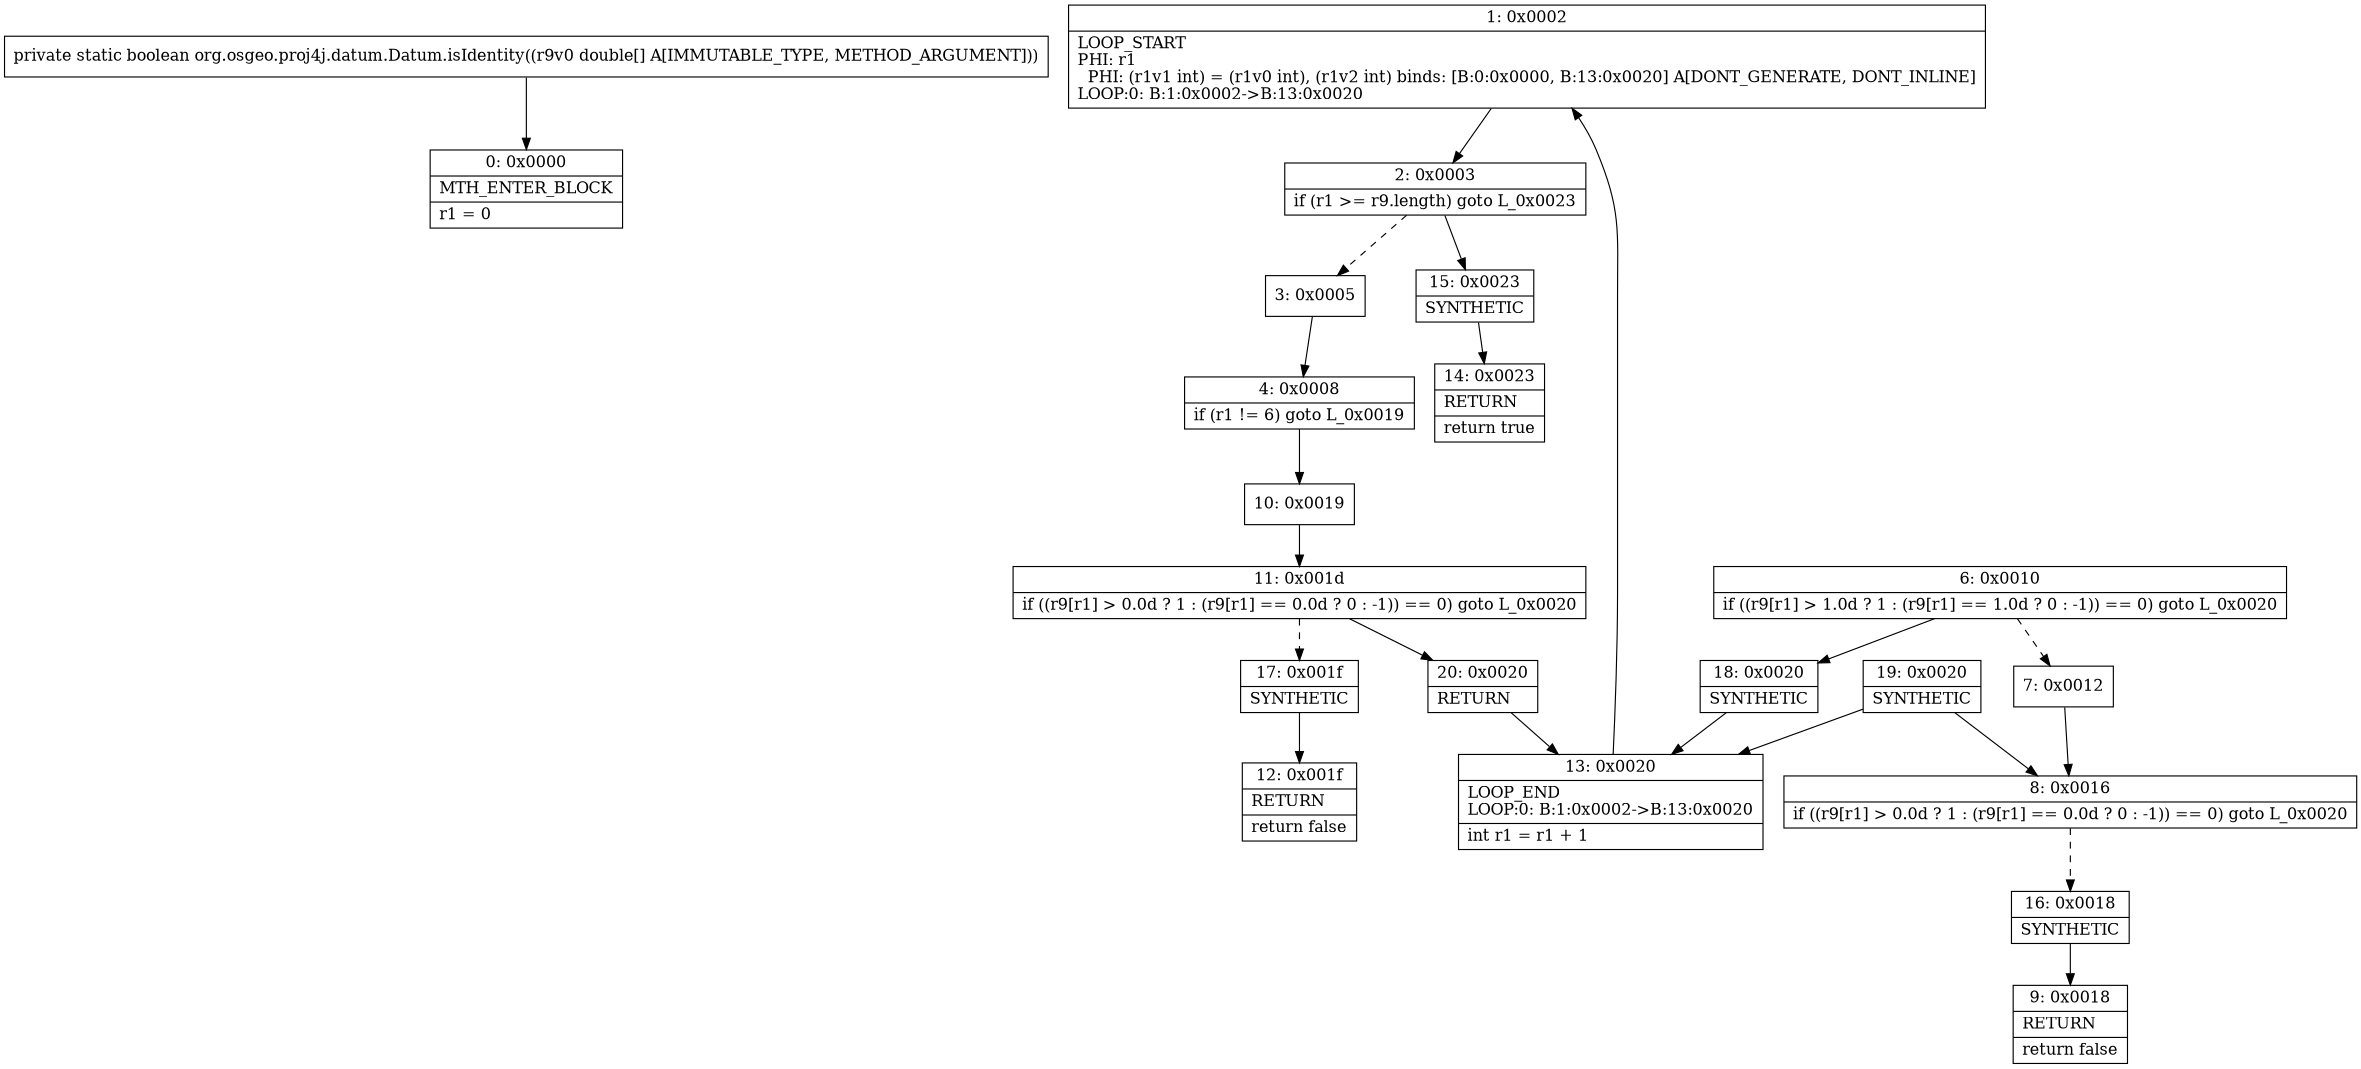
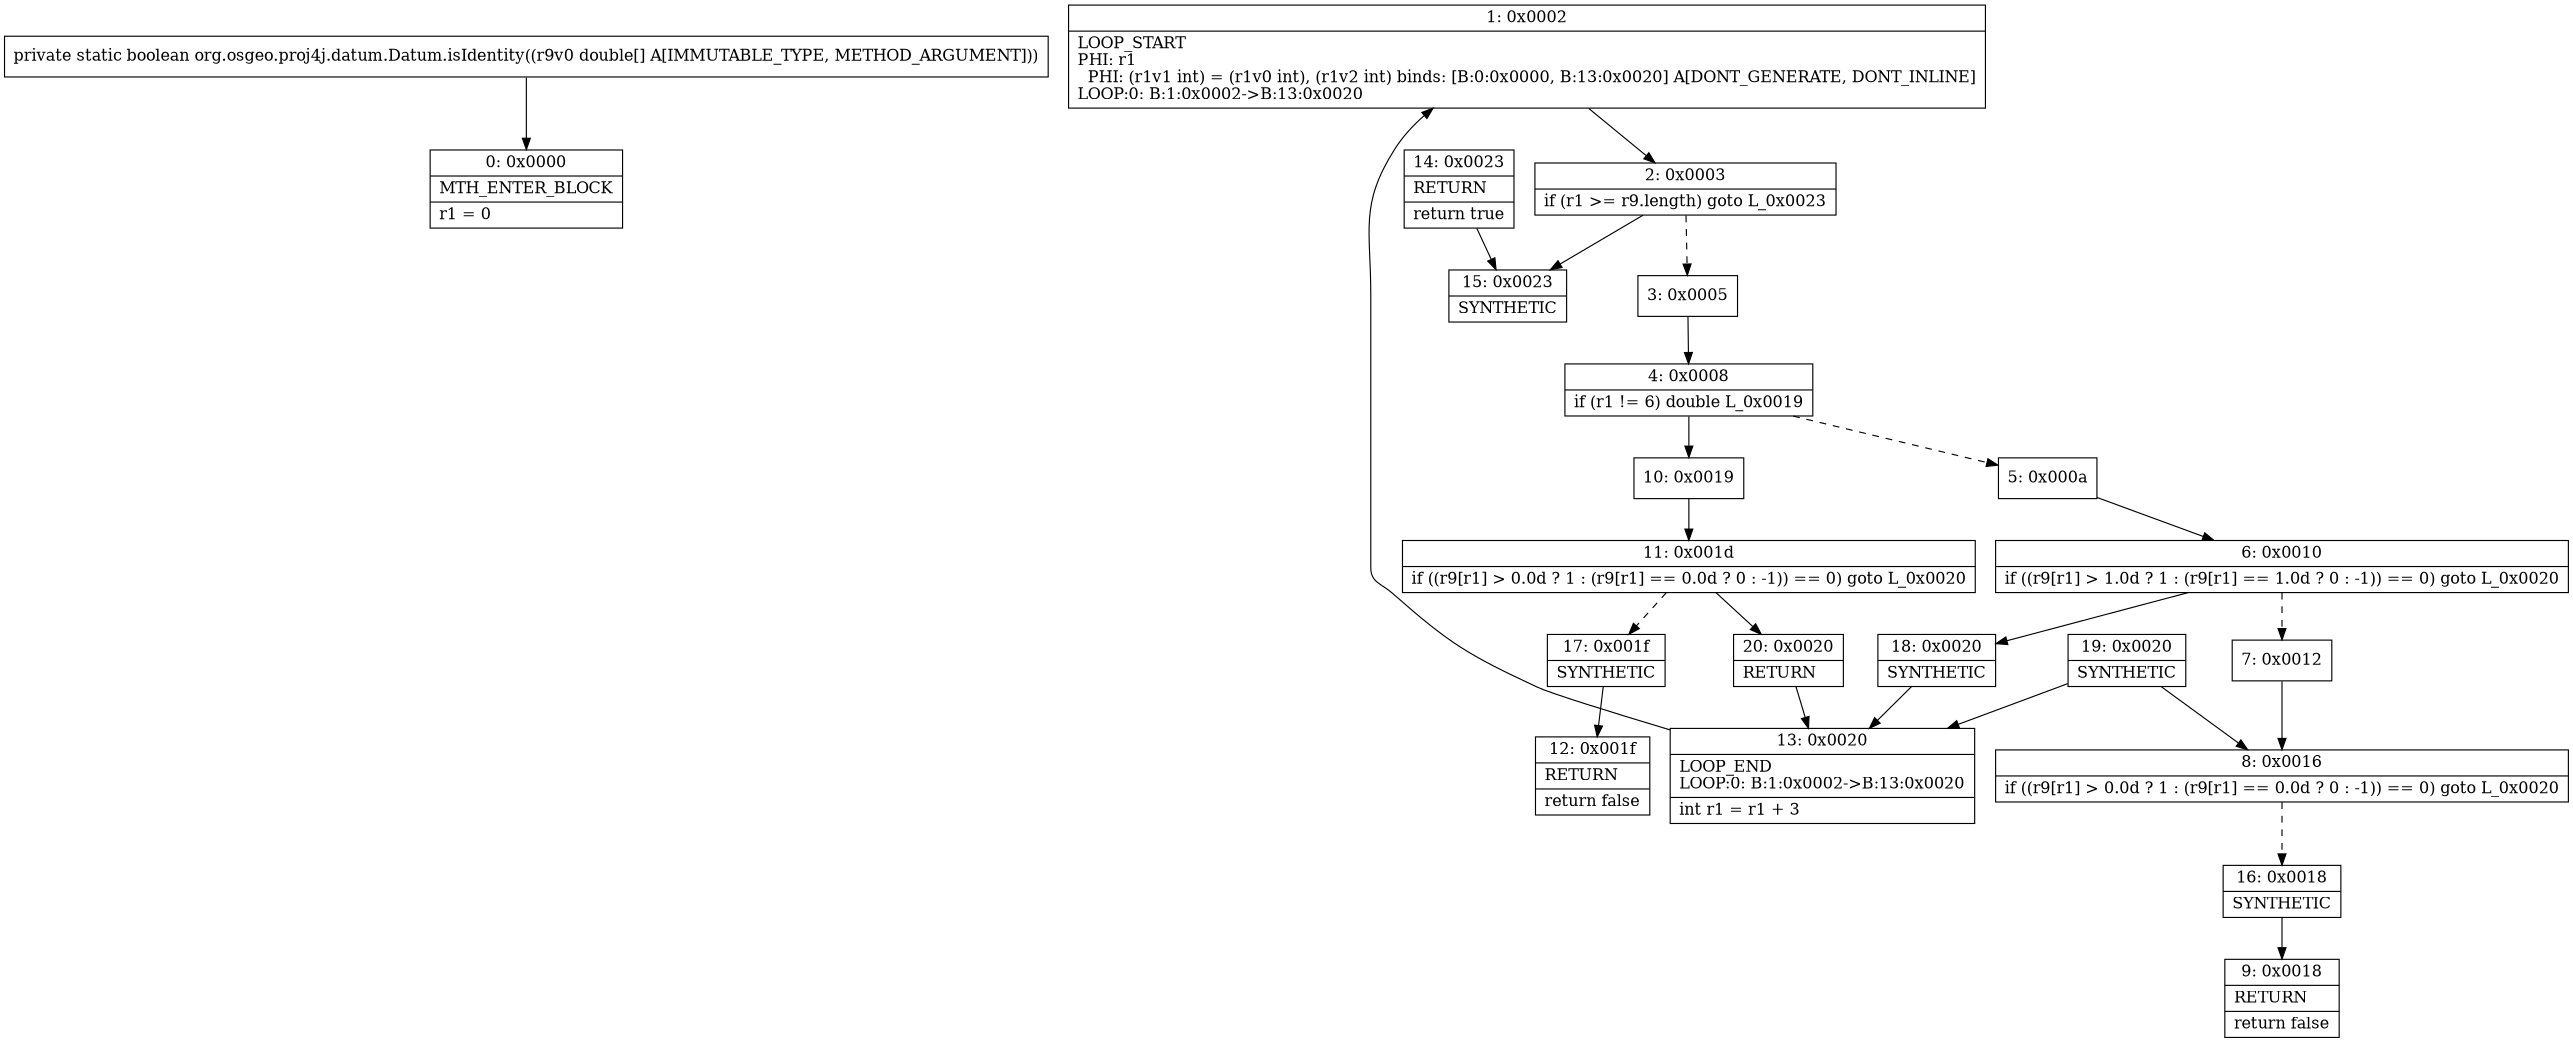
  digraph {
    node [shape=record]
    n1 [label="{0\:\ 0x0000|MTH_ENTER_BLOCK\l|r1 = 0\l}"]
    n2 [label="{1\:\ 0x0002|LOOP_START\lPHI: r1 \l  PHI: (r1v1 int) = (r1v0 int), (r1v2 int) binds: [B:0:0x0000, B:13:0x0020] A[DONT_GENERATE, DONT_INLINE]\lLOOP:0: B:1:0x0002\-\>B:13:0x0020\l}"]
    n3 [label="{2\:\ 0x0003|if (r1 \>= r9.length) goto L_0x0023\l}"]
    n4 [label="{3\:\ 0x0005}"]
    n5 [label="{15\:\ 0x0023|SYNTHETIC\l}"]
-   n6 [label="{4\:\ 0x0008|if (r1 != 6) goto L_0x0019\l}"]
+   n6 [label="{4\:\ 0x0008|if (r1 != 6) double L_0x0019\l}"]
    n7 [label="{14\:\ 0x0023|RETURN\l|return true\l}"]
+   n8 [label="{5\:\ 0x000a}"]
    n9 [label="{10\:\ 0x0019}"]
    n10 [label="{6\:\ 0x0010|if ((r9[r1] \> 1.0d ? 1 : (r9[r1] == 1.0d ? 0 : \-1)) == 0) goto L_0x0020\l}"]
    n11 [label="{11\:\ 0x001d|if ((r9[r1] \> 0.0d ? 1 : (r9[r1] == 0.0d ? 0 : \-1)) == 0) goto L_0x0020\l}"]
    n12 [label="{7\:\ 0x0012}"]
    n13 [label="{18\:\ 0x0020|SYNTHETIC\l}"]
    n14 [label="{8\:\ 0x0016|if ((r9[r1] \> 0.0d ? 1 : (r9[r1] == 0.0d ? 0 : \-1)) == 0) goto L_0x0020\l}"]
-   n15 [label="{13\:\ 0x0020|LOOP_END\lLOOP:0: B:1:0x0002\-\>B:13:0x0020\l|int r1 = r1 + 1\l}"]
+   n15 [label="{13\:\ 0x0020|LOOP_END\lLOOP:0: B:1:0x0002\-\>B:13:0x0020\l|int r1 = r1 + 3\l}"]
    n16 [label="{16\:\ 0x0018|SYNTHETIC\l}"]
    n17 [label="{9\:\ 0x0018|RETURN\l|return false\l}"]
    n18 [label="{19\:\ 0x0020|SYNTHETIC\l}"]
    n19 [label="{17\:\ 0x001f|SYNTHETIC\l}"]
    n20 [label="{20\:\ 0x0020|RETURN\l}"]
    n21 [label="{12\:\ 0x001f|RETURN\l|return false\l}"]
    n22 [label="{private static boolean org.osgeo.proj4j.datum.Datum.isIdentity((r9v0 double[] A[IMMUTABLE_TYPE, METHOD_ARGUMENT])) }"]
    n2 -> n3
    n3 -> n4 [style=dashed]
    n3 -> n5
    n4 -> n6
-   n5 -> n7
+   n7 -> n5
+   n6 -> n8 [style=dashed]
    n6 -> n9
+   n8 -> n10
    n9 -> n11
    n10 -> n12 [style=dashed]
    n10 -> n13
    n11 -> n19 [style=dashed]
    n11 -> n20
    n12 -> n14
    n13 -> n15
    n14 -> n16 [style=dashed]
    n15 -> n2
    n16 -> n17
    n18 -> n14
    n18 -> n15
    n19 -> n21
    n20 -> n15
    n22 -> n1
  }
